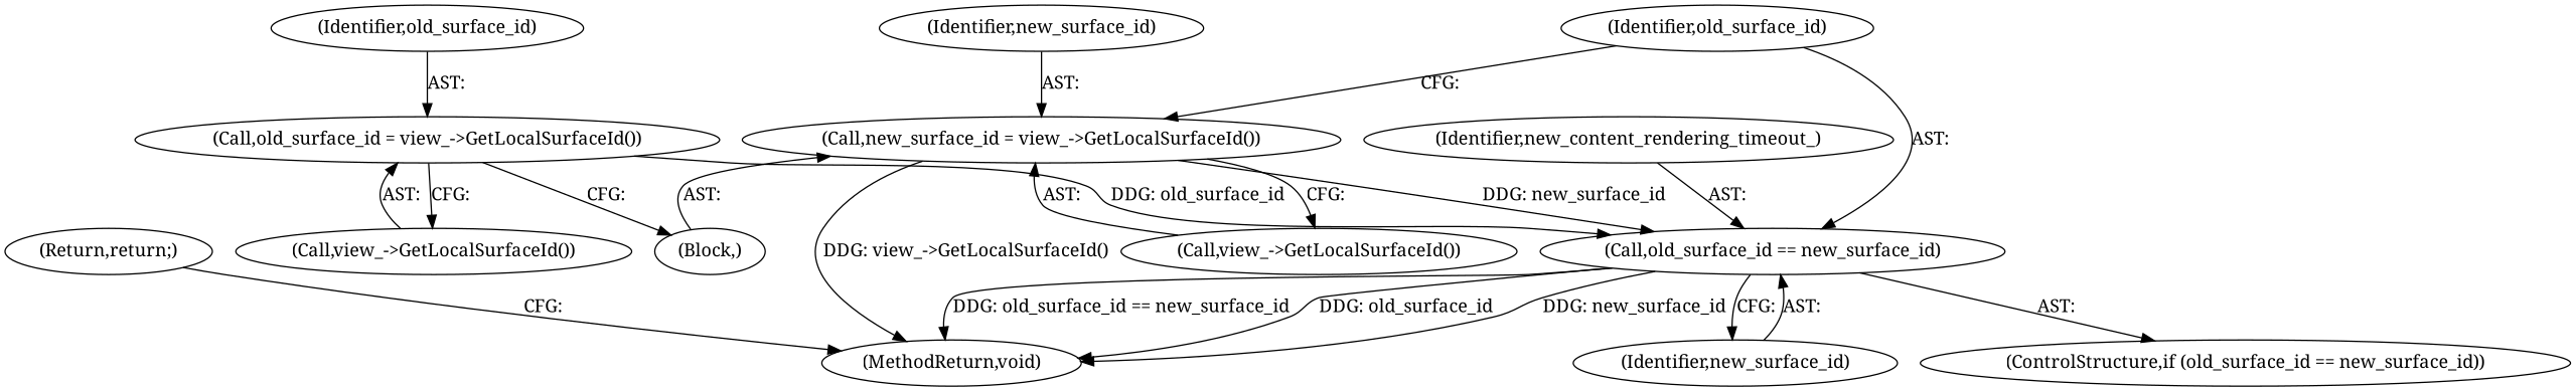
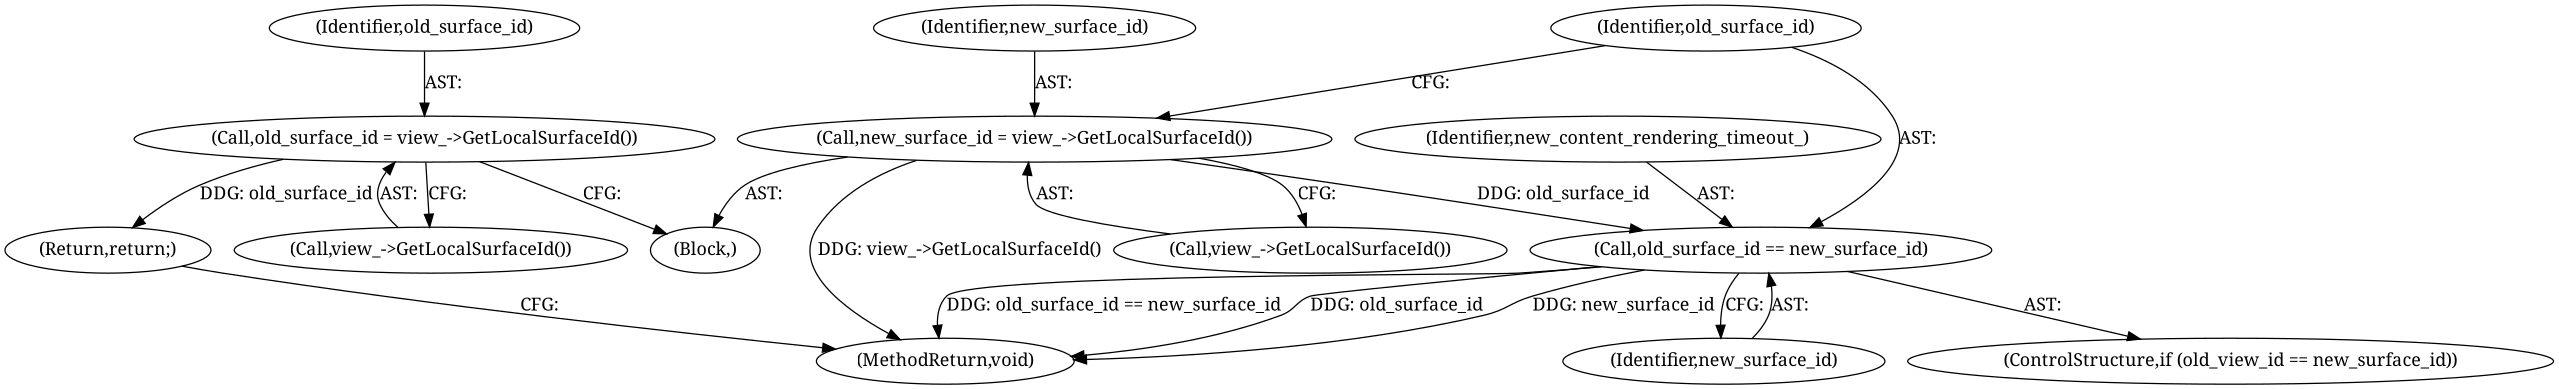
  digraph {
    fontname="Noto Serif"
    node [fontname="Noto Serif"]
    edge [fontname="Noto Serif"]
    n1 [label="(Call,old_surface_id == new_surface_id)"]
-   n2 [label="(ControlStructure,if (old_surface_id == new_surface_id))"]
+   n2 [label="(ControlStructure,if (old_view_id == new_surface_id))"]
    n3 [label="(MethodReturn,void)"]
    n4 [label="(Identifier,new_surface_id)"]
    n5 [label="(Call,old_surface_id = view_->GetLocalSurfaceId())"]
    n6 [label="(Block,)"]
    n7 [label="(Call,view_->GetLocalSurfaceId())"]
    n8 [label="(Call,new_surface_id = view_->GetLocalSurfaceId())"]
    n9 [label="(Call,view_->GetLocalSurfaceId())"]
    n10 [label="(Identifier,old_surface_id)"]
    n11 [label="(Identifier,new_content_rendering_timeout_)"]
    n12 [label="(Identifier,old_surface_id)"]
    n13 [label="(Identifier,new_surface_id)"]
    n14 [label="(Return,return;)"]
    n1 -> n2 [label="AST: "]
    n1 -> n3 [label="DDG: old_surface_id == new_surface_id"]
    n1 -> n3 [label="DDG: old_surface_id"]
    n1 -> n3 [label="DDG: new_surface_id"]
    n1 -> n4 [label="CFG: "]
    n4 -> n1 [label="AST: "]
-   n5 -> n1 [label="DDG: old_surface_id"]
+   n5 -> n14 [label="DDG: old_surface_id"]
    n5 -> n6 [label="CFG: "]
    n5 -> n7 [label="CFG: "]
    n7 -> n5 [label="AST: "]
-   n8 -> n1 [label="DDG: new_surface_id"]
+   n8 -> n1 [label="DDG: old_surface_id"]
    n8 -> n3 [label="DDG: view_->GetLocalSurfaceId()"]
-   n6 -> n8 [label="AST: "]
+   n8 -> n6 [label="AST: "]
    n8 -> n9 [label="CFG: "]
    n9 -> n8 [label="AST: "]
    n10 -> n5 [label="AST: "]
    n11 -> n1 [label="AST: "]
    n12 -> n1 [label="AST: "]
    n12 -> n8 [label="CFG: "]
    n13 -> n8 [label="AST: "]
    n14 -> n3 [label="CFG: "]
  }
